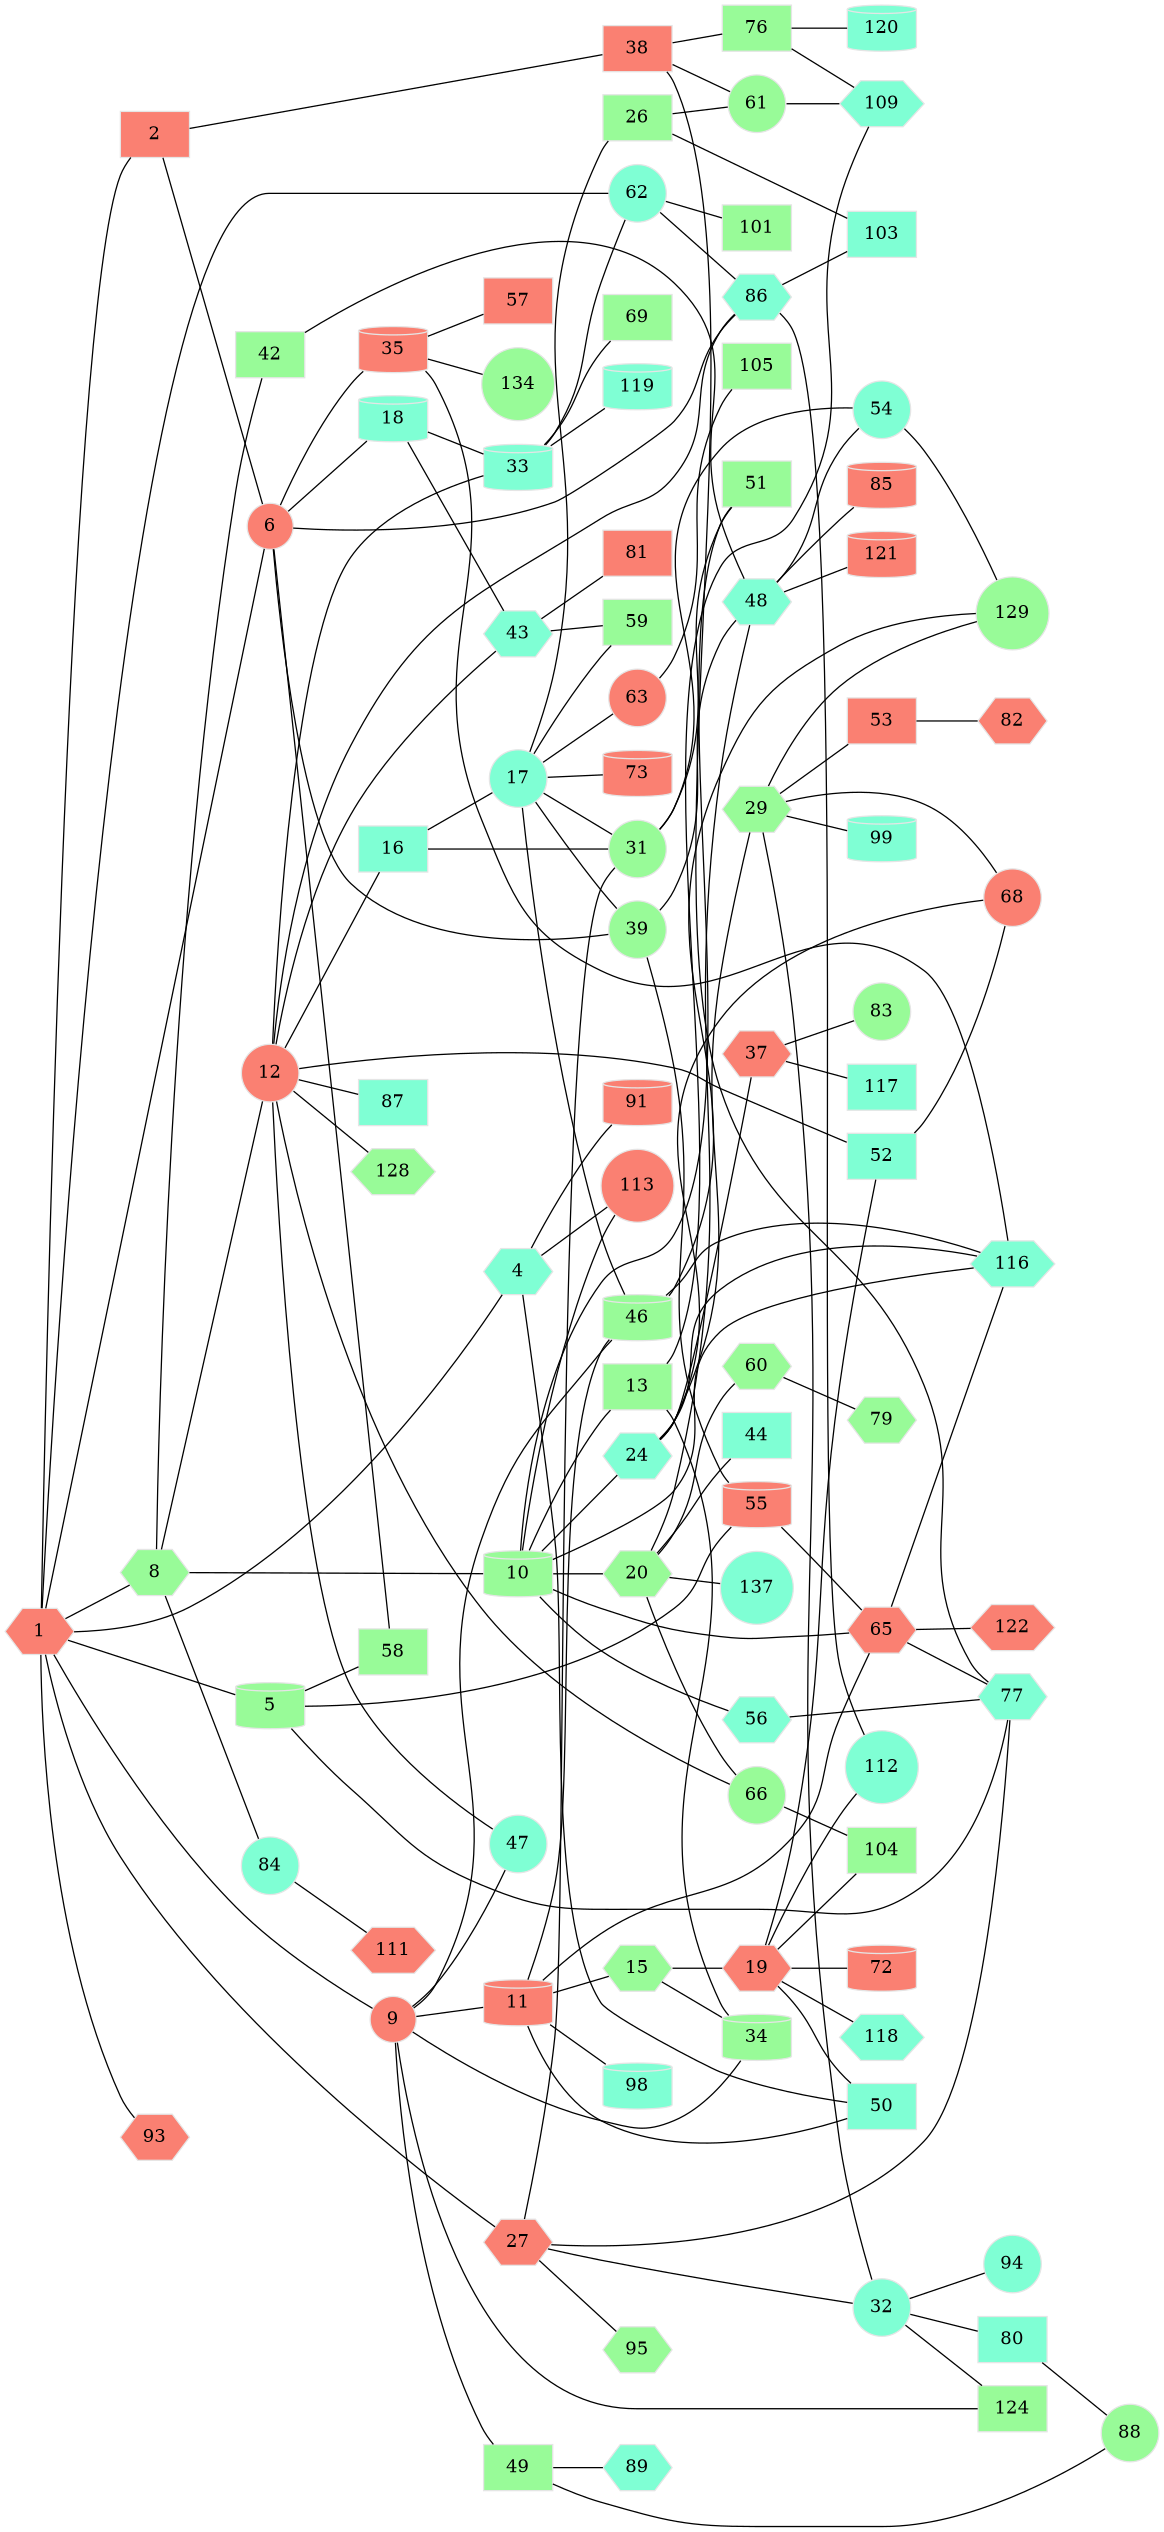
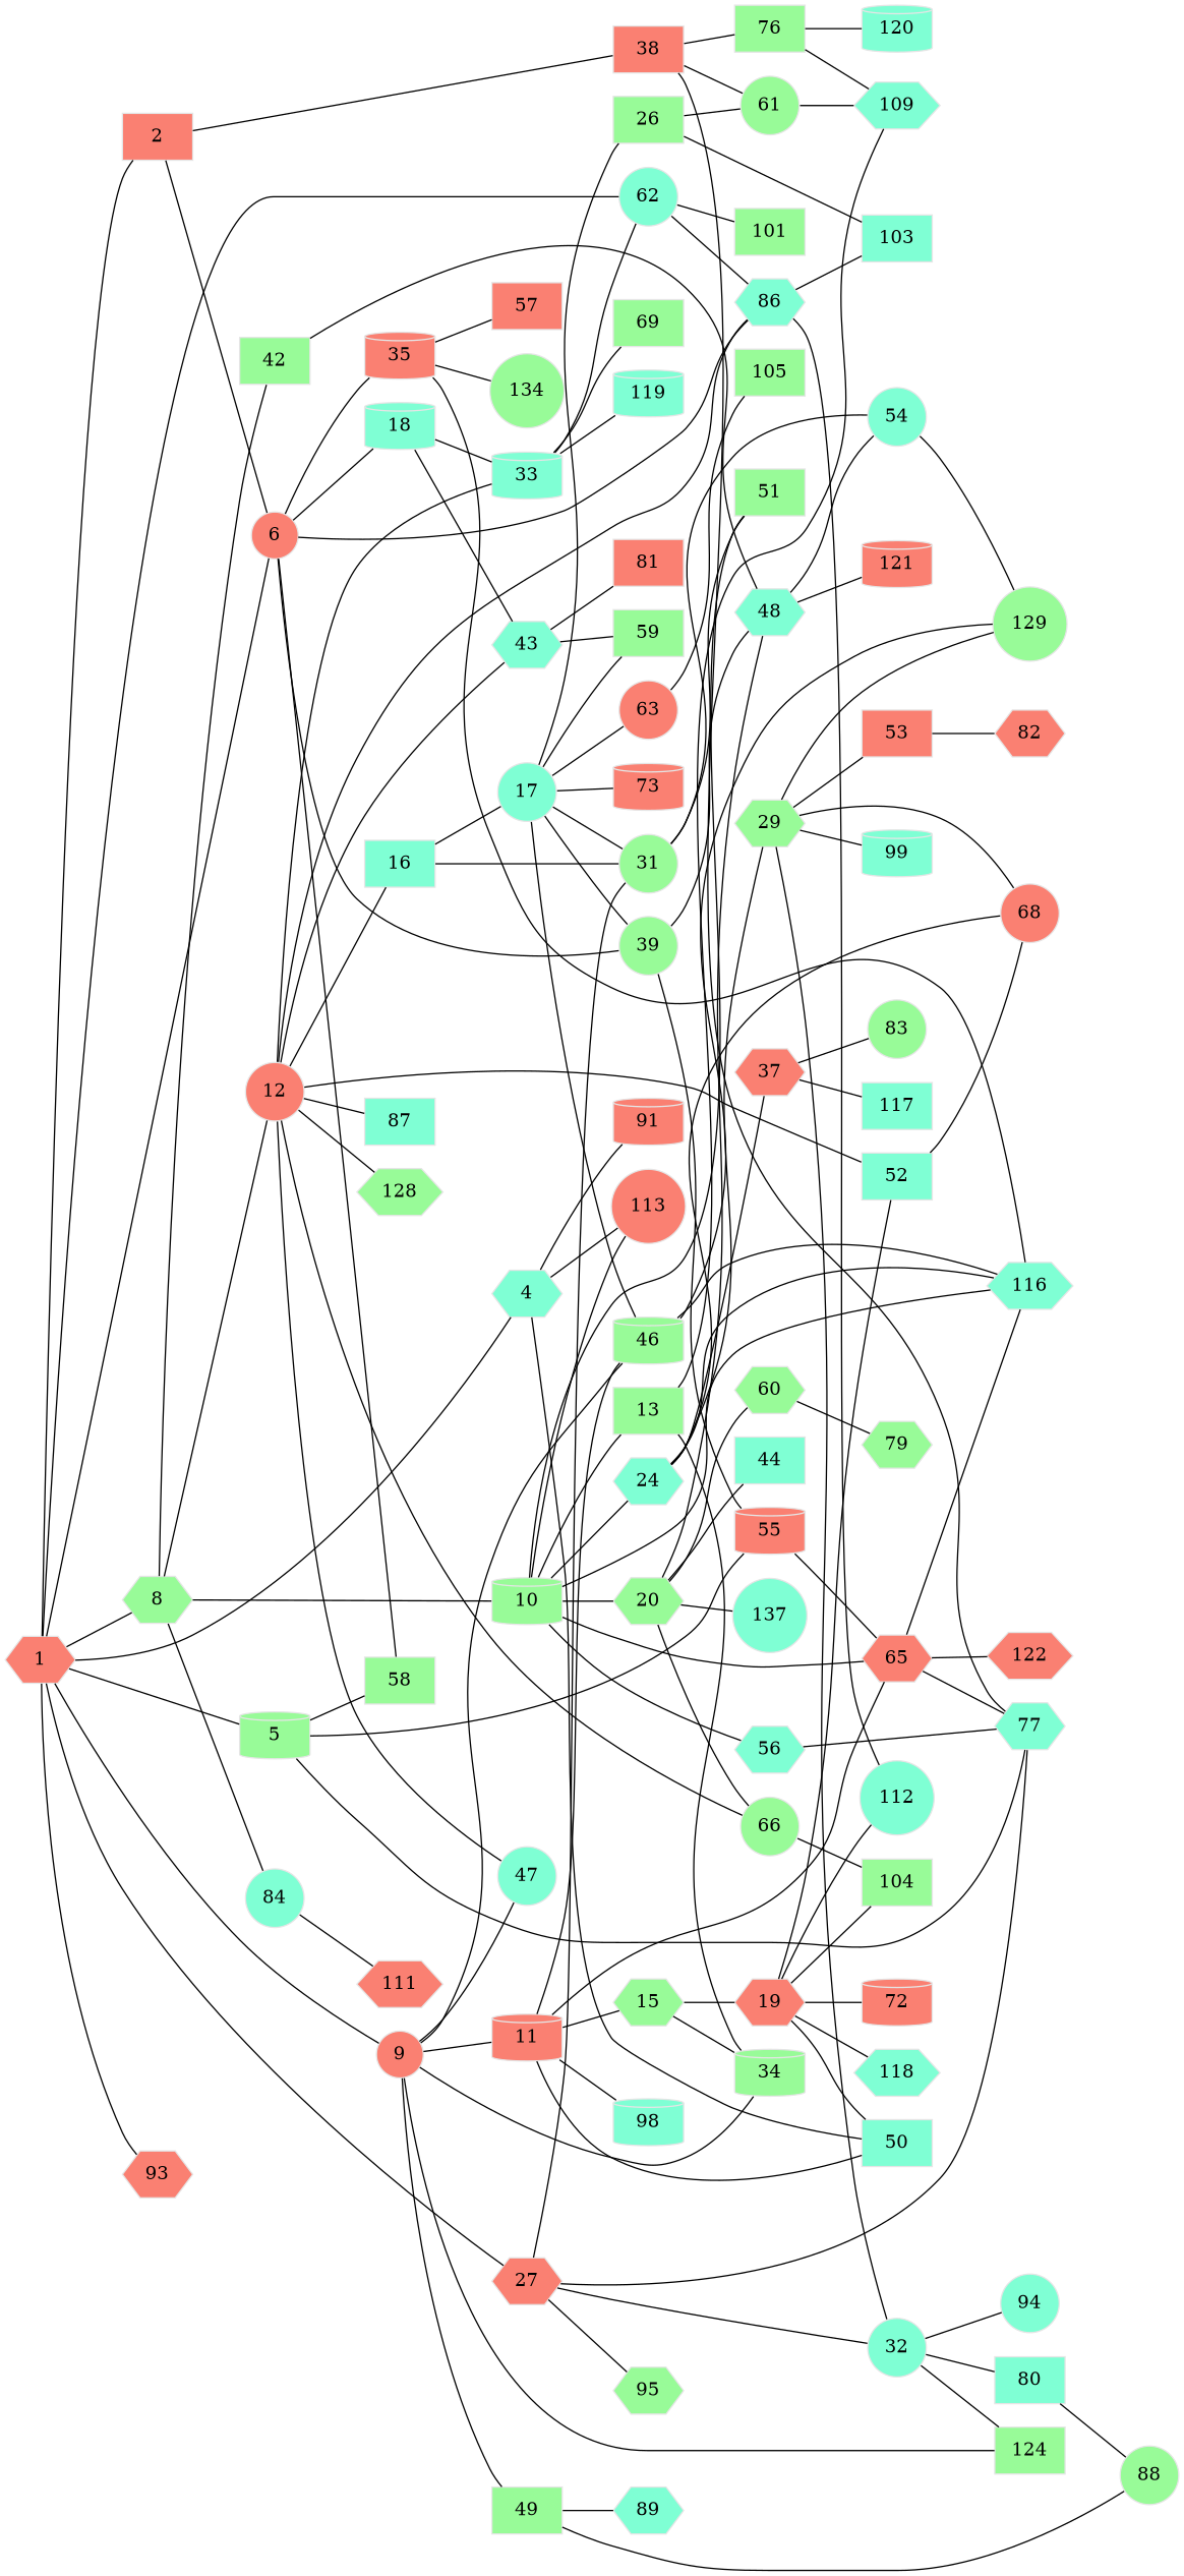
  graph {
    rankdir=LR
    node [color=gray90 fillcolor=aquamarine shape=hexagon style=filled]
    1 [fillcolor=salmon super="+3"]
    2 [fillcolor=salmon shape=box super="+7"]
    4 [super="+22"]
    5 [fillcolor=palegreen shape=cylinder super="+36"]
    6 [fillcolor=salmon shape=circle super="+123"]
    8 [fillcolor=palegreen super="+21"]
    9 [fillcolor=salmon shape=circle super="+102"]
    27 [fillcolor=salmon super="+110"]
    62 [shape=circle super="+67"]
    93 [fillcolor=salmon]
    38 [fillcolor=salmon shape=box]
    50 [shape=box]
    91 [fillcolor=salmon shape=cylinder]
    113 [fillcolor=salmon shape=circle]
    55 [fillcolor=salmon shape=cylinder super="+75"]
    58 [fillcolor=palegreen shape=box]
    77 [super="+133"]
    18 [shape=cylinder]
    35 [fillcolor=salmon shape=cylinder]
    39 [fillcolor=palegreen shape=circle super="+41"]
    86 [super="+92"]
    10 [fillcolor=palegreen shape=cylinder super="+14"]
    12 [fillcolor=salmon shape=circle super="+23"]
    42 [fillcolor=palegreen shape=box]
    84 [shape=circle]
    11 [fillcolor=salmon shape=cylinder super="+30"]
    34 [fillcolor=palegreen shape=cylinder super="+106"]
    46 [fillcolor=palegreen shape=cylinder super="+136"]
    47 [shape=circle]
    49 [fillcolor=palegreen shape=box]
    124 [fillcolor=palegreen shape=box]
    31 [fillcolor=palegreen shape=circle super="+97"]
    32 [shape=circle super="+135"]
    95 [fillcolor=palegreen]
    101 [fillcolor=palegreen shape=box]
    61 [fillcolor=palegreen shape=circle super="+78"]
    76 [fillcolor=palegreen shape=box super="+100"]
    65 [fillcolor=salmon super="+115"]
    33 [shape=cylinder super="+40"]
    43 [super="+45"]
    116
    57 [fillcolor=salmon shape=box]
    134 [fillcolor=palegreen shape=circle]
    48 [super="+96"]
    112 [shape=circle super="+114"]
    103 [shape=box]
    13 [fillcolor=palegreen shape=box]
    20 [fillcolor=palegreen super="+107"]
    24 [super="+126"]
    51 [fillcolor=palegreen shape=box]
    56
    16 [shape=box]
    52 [shape=box]
    66 [fillcolor=palegreen shape=circle super="+132"]
    87 [shape=box]
    128 [fillcolor=palegreen]
    111 [fillcolor=salmon]
    15 [fillcolor=palegreen]
    98 [shape=cylinder]
    129 [fillcolor=palegreen shape=circle]
    88 [fillcolor=palegreen shape=circle super="+131"]
    89
    109 [super="+125"]
    44 [shape=box]
    60 [fillcolor=palegreen]
    137 [shape=circle]
    29 [fillcolor=palegreen super="+90"]
    37 [fillcolor=salmon super="+71"]
    68 [fillcolor=salmon shape=circle super="+74"]
    122 [fillcolor=salmon]
    19 [fillcolor=salmon super="+25"]
    17 [shape=circle super="+28"]
    69 [fillcolor=palegreen shape=box]
    119 [shape=cylinder]
    59 [fillcolor=palegreen shape=box]
    81 [fillcolor=salmon shape=box]
    104 [fillcolor=palegreen shape=box]
    72 [fillcolor=salmon shape=cylinder super="+108"]
    118
    26 [fillcolor=palegreen shape=box]
    63 [fillcolor=salmon shape=circle super="+64"]
    73 [fillcolor=salmon shape=cylinder]
    54 [shape=circle super="+70"]
    105 [fillcolor=palegreen shape=box]
-   85 [fillcolor=salmon shape=cylinder]
    121 [fillcolor=salmon shape=cylinder]
    79 [fillcolor=palegreen]
    53 [fillcolor=salmon shape=box]
    99 [shape=cylinder]
    83 [fillcolor=palegreen shape=circle]
    117 [shape=box super="+130"]
    80 [shape=box]
    94 [shape=circle]
    82 [fillcolor=salmon]
    120 [shape=cylinder super="+127"]
    1 -- 2
    1 -- 4
    1 -- 5
    1 -- 6
    1 -- 8
    1 -- 9
    1 -- 27
    1 -- 62
    1 -- 93
    2 -- 6
    2 -- 38
    4 -- 50
    4 -- 91
    4 -- 113
    5 -- 55
    5 -- 58
    5 -- 77
    6 -- 58
    6 -- 18
    6 -- 35
    6 -- 39
    6 -- 86
    8 -- 10 [weight=2]
    8 -- 12
    8 -- 42
    8 -- 84
    9 -- 11
    9 -- 34
    9 -- 46
    9 -- 47
    9 -- 49
    9 -- 124
    27 -- 77
    27 -- 31
    27 -- 32
    27 -- 95
    62 -- 86
    62 -- 101
    38 -- 77
    38 -- 61
    38 -- 76
    55 -- 65
    18 -- 33
    18 -- 43
    35 -- 116
    35 -- 57
    35 -- 134
    39 -- 55
    39 -- 48
    86 -- 112
    86 -- 103
    10 -- 113
    10 -- 65
    10 -- 116
    10 -- 13
    10 -- 20 [weight=2]
    10 -- 24
    10 -- 51
    10 -- 56
    12 -- 86
    12 -- 47
    12 -- 33
    12 -- 43
    12 -- 16
    12 -- 52
    12 -- 66
    12 -- 87
    12 -- 128
    42 -- 48
    84 -- 111
    11 -- 50
    11 -- 46
    11 -- 65
    11 -- 15
    11 -- 98
    46 -- 116
    46 -- 129
    49 -- 88
    49 -- 89
    31 -- 51
    31 -- 54
    32 -- 124
    32 -- 80
    32 -- 94
    61 -- 109
    76 -- 109
    76 -- 120
    65 -- 77
    65 -- 116
    65 -- 122
    33 -- 62
    33 -- 69
    33 -- 119
    43 -- 59
    43 -- 81
    48 -- 54
-   48 -- 85
    48 -- 121
    13 -- 34
    13 -- 109
    20 -- 48
    20 -- 66
    20 -- 44
    20 -- 60
    20 -- 137
    24 -- 116
    24 -- 29
    24 -- 37
    24 -- 68
    56 -- 77
    16 -- 31
    16 -- 17
    52 -- 68
    66 -- 104
    15 -- 34
    15 -- 19
    60 -- 79
    29 -- 32
    29 -- 129
    29 -- 68
    29 -- 53
    29 -- 99
    37 -- 83
    37 -- 117
    19 -- 50
    19 -- 112
    19 -- 52
    19 -- 104
    19 -- 72
    19 -- 118
    17 -- 39
    17 -- 46
    17 -- 31
    17 -- 59
    17 -- 26
    17 -- 63
    17 -- 73
    26 -- 61
    26 -- 103
    63 -- 105
    54 -- 129
    53 -- 82
    80 -- 88
  }
